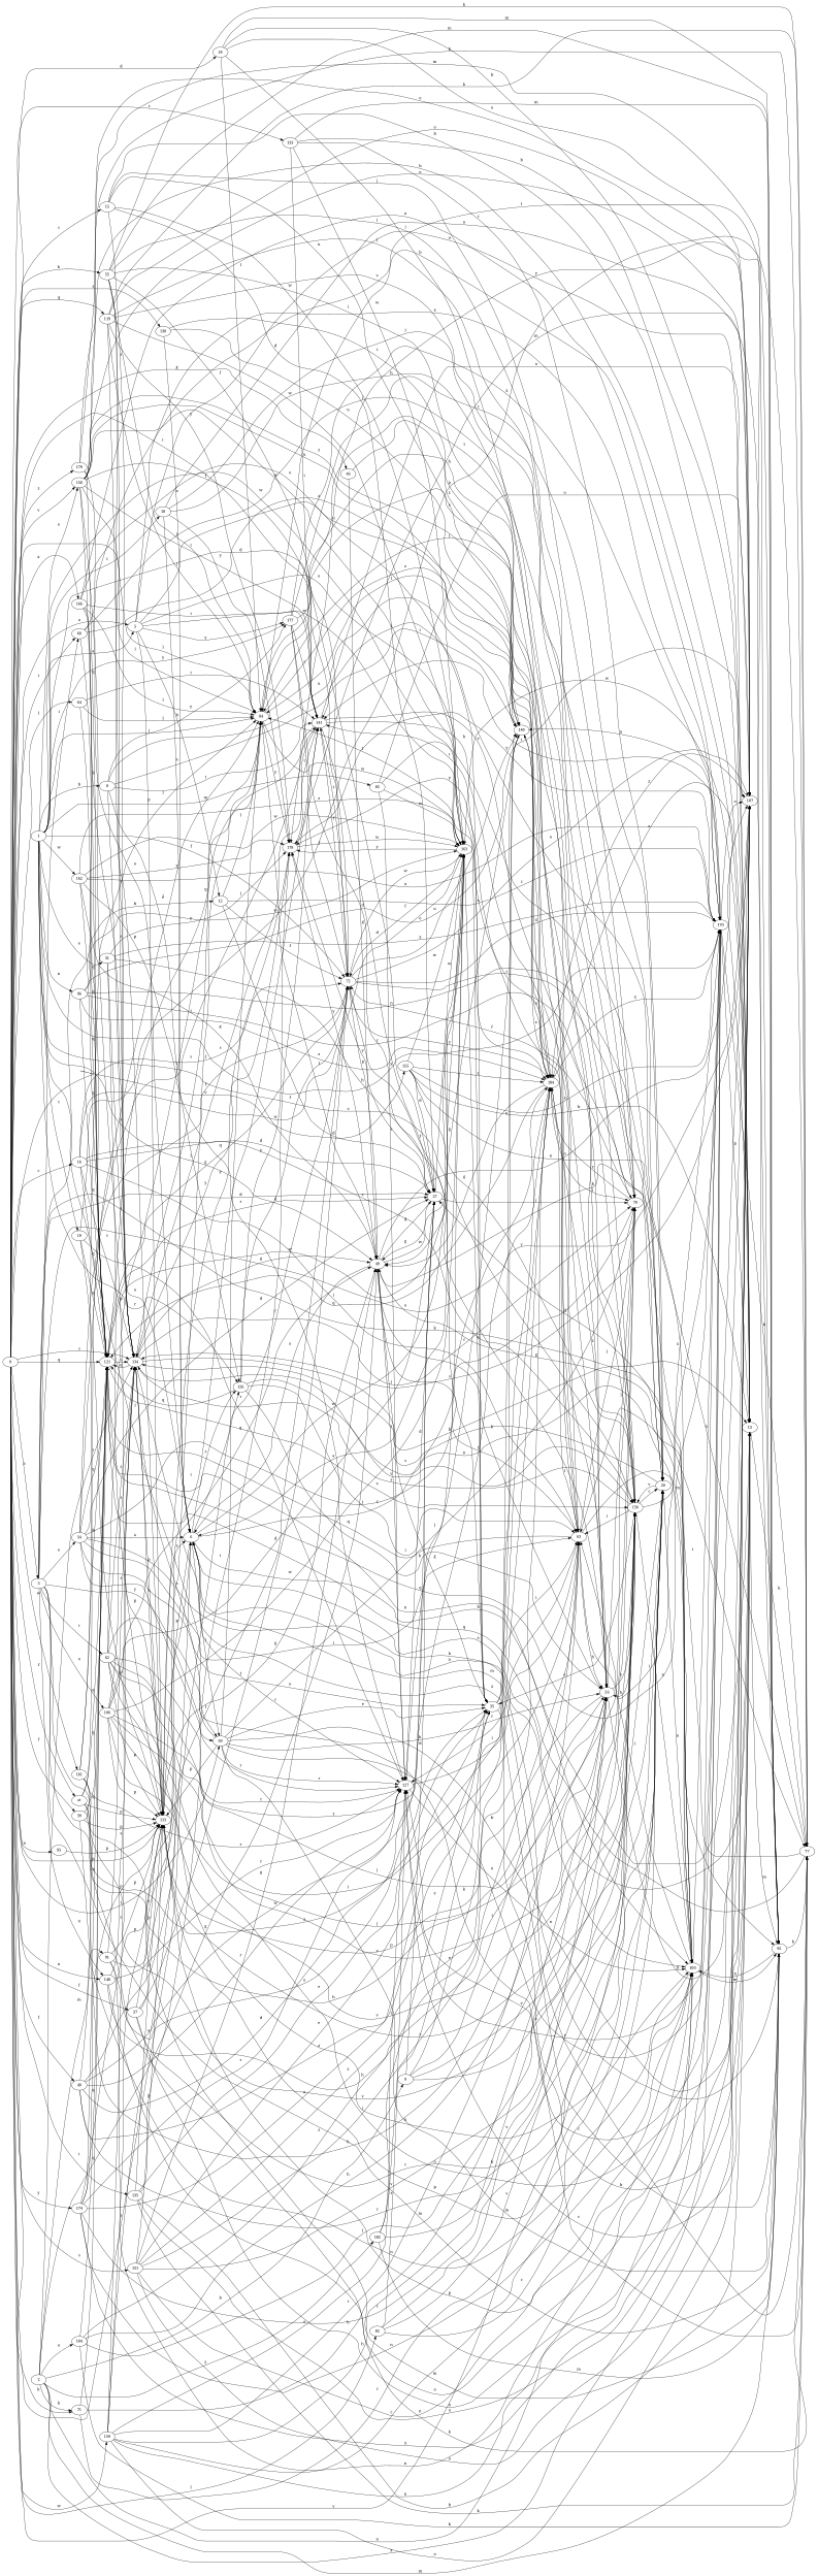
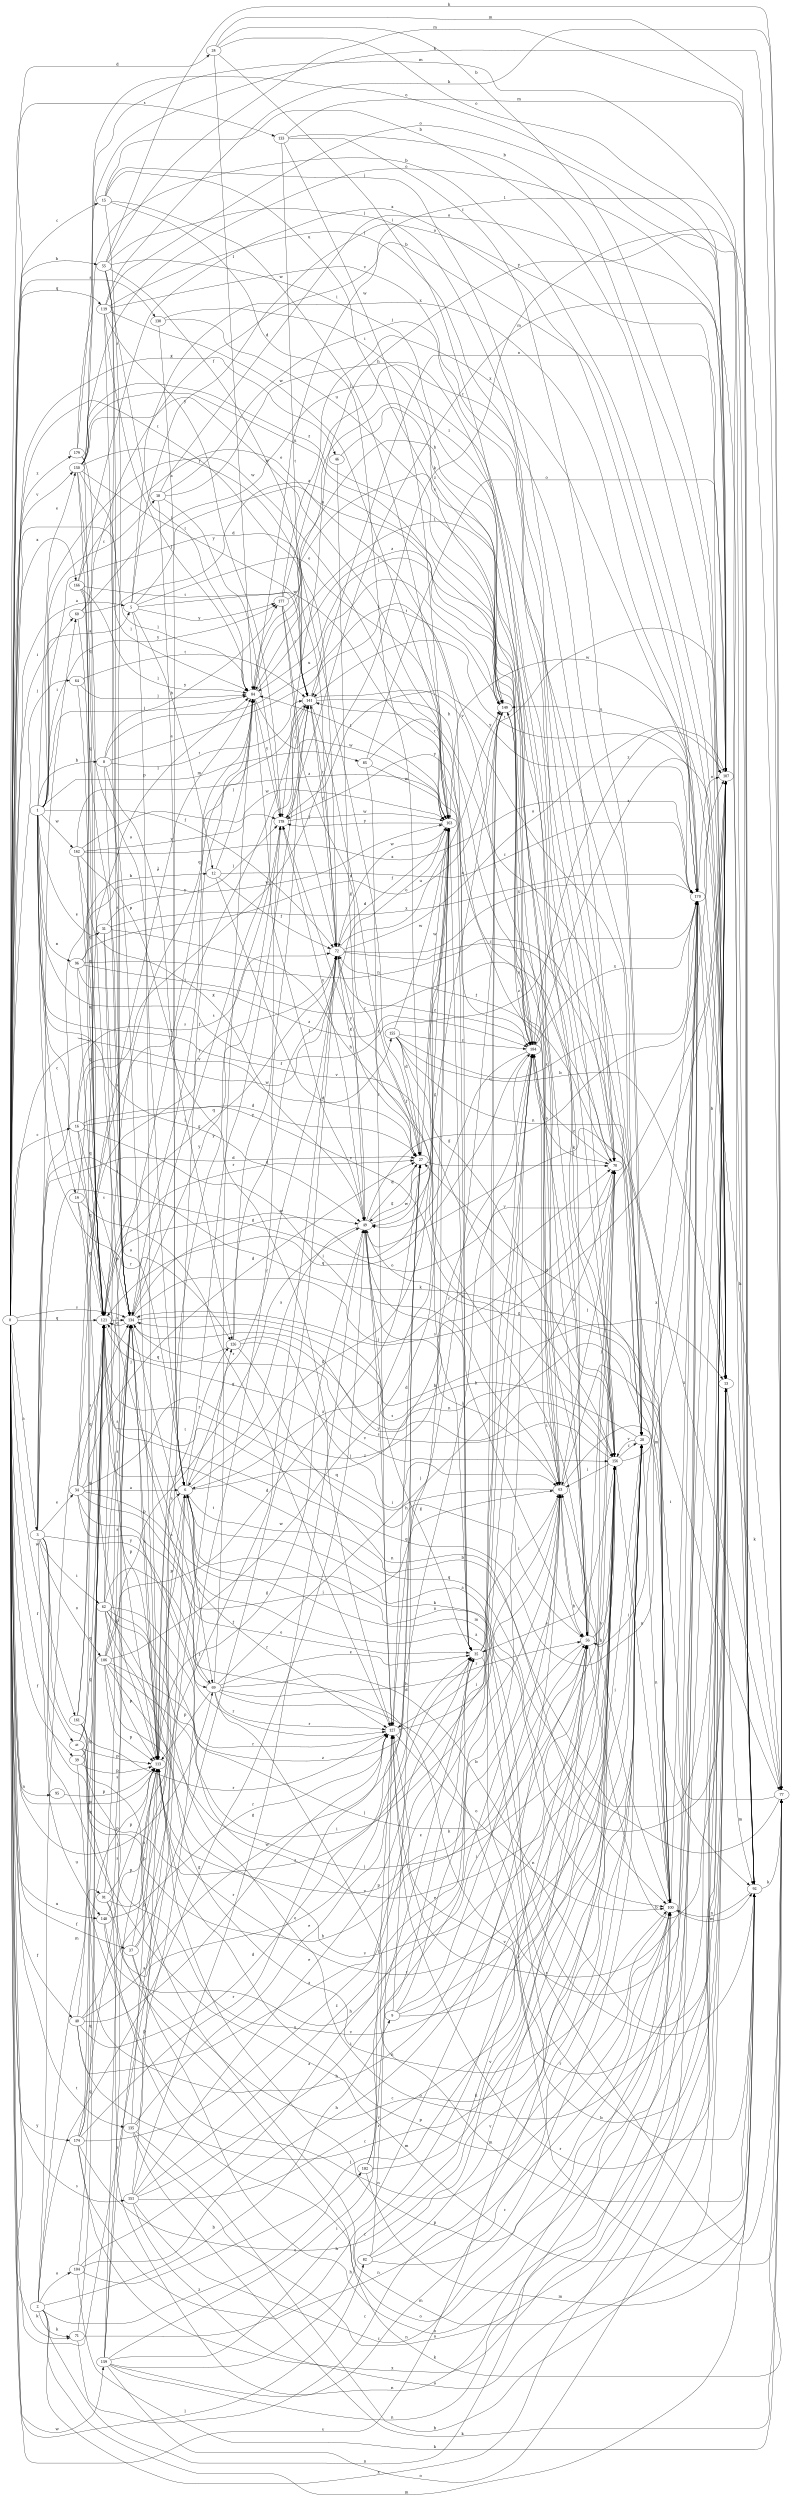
  strict digraph {
    fontname="Noto Serif"
    rankdir=LR
    node [fontname="Noto Serif"]
    edge [fontname="Noto Serif"]
    0
    3
    5
    15
    16
    24
    37
    39
    40
    41
    46
    55
    60
    64
    69
    71
    82
    84
    95
    113
    119
    121
    126
    130
    n25 [label=151]
    133
    134
    135
    141
    148
    150
    155
    156
    159
    161
    166
    174
    179
    27
    34
    92
    12
    56
    62
    77
    106
    107
    184
    163
    170
    177
    35
    149
    13
    70
    n56 [label=72]
    63
    20
    127
    100
    49
    178
    6
    1
    8
    18
    19
    31
    85
    96
    162
    2
    9
    91
    104
    182
    0 -> 3 [label=a]
    0 -> 5 [label=a]
    0 -> 15 [label=c]
    0 -> 16 [label=c]
    0 -> 24 [label=d]
    0 -> 37 [label=f]
    0 -> 39 [label=f]
    0 -> 40 [label=f]
    0 -> 41 [label=f]
    0 -> 46 [label=g]
    0 -> 55 [label=h]
    0 -> 60 [label=i]
    0 -> 64 [label=j]
    0 -> 69 [label=j]
    0 -> 71 [label=k]
    0 -> 82 [label=l]
    0 -> 84 [label=l]
    0 -> 95 [label=n]
    0 -> 113 [label=p]
    0 -> 119 [label=q]
    0 -> 121 [label=q]
    0 -> 126 [label=r]
    0 -> 130 [label=s]
    0 -> n25 [label=s]
    0 -> 133 [label=s]
    0 -> 134 [label=s]
    0 -> 135 [label=t]
    0 -> 141 [label=t]
    0 -> 148 [label=u]
    0 -> 150 [label=v]
    0 -> 155 [label=v]
    0 -> 156 [label=v]
    0 -> 159 [label=w]
    0 -> 161 [label=w]
    0 -> 166 [label=x]
    0 -> 174 [label=y]
    0 -> 179 [label=z]
    3 -> 60 [label=i]
    3 -> 69 [label=y]
    3 -> 148 [label=u]
    3 -> 27 [label=d]
    3 -> 34 [label=e]
    3 -> 92 [label=m]
    3 -> 12 [label=b]
    3 -> 56 [label=h]
    3 -> 62 [label=i]
    3 -> 77 [label=k]
    3 -> 106 [label=o]
    3 -> 107 [label=o]
    3 -> 184 [label=z]
    5 -> 113 [label=p]
    5 -> 12 [label=b]
    5 -> 107 [label=o]
    5 -> 163 [label=w]
    5 -> 170 [label=x]
    5 -> 177 [label=y]
    5 -> 35 [label=e]
    5 -> 149 [label=u]
    15 -> 134 [label=s]
    15 -> 27 [label=d]
    15 -> 163 [label=w]
    15 -> 149 [label=u]
    15 -> 13 [label=b]
    15 -> 70 [label=j]
    16 -> 121 [label=q]
    16 -> 134 [label=s]
    16 -> 156 [label=v]
    16 -> 27 [label=d]
    16 -> 163 [label=w]
    16 -> n56 [label=f]
    16 -> 63 [label=i]
    24 -> 84 [label=l]
    24 -> 92 [label=m]
    24 -> 107 [label=o]
    24 -> 13 [label=b]
    24 -> 63 [label=i]
    37 -> 84 [label=l]
    37 -> 113 [label=p]
    37 -> 107 [label=o]
    37 -> n56 [label=f]
    37 -> 20 [label=c]
    39 -> 113 [label=p]
    39 -> 121 [label=q]
    39 -> 56 [label=h]
    40 -> 121 [label=q]
    40 -> 27 [label=d]
    40 -> 184 [label=z]
    40 -> 163 [label=w]
    40 -> n56 [label=f]
    40 -> 20 [label=c]
    40 -> 127 [label=r]
    41 -> 84 [label=l]
    41 -> 113 [label=p]
    41 -> 121 [label=q]
    41 -> 77 [label=k]
    41 -> 100 [label=n]
    46 -> 184 [label=z]
    46 -> 49 [label=g]
    55 -> 84 [label=l]
    55 -> 113 [label=p]
    55 -> 134 [label=s]
    55 -> 92 [label=m]
    55 -> 77 [label=k]
    55 -> 70 [label=j]
    55 -> n56 [label=f]
    55 -> 63 [label=i]
    60 -> 121 [label=q]
    60 -> 184 [label=z]
    60 -> 13 [label=b]
    60 -> 70 [label=j]
    64 -> 84 [label=l]
    64 -> 121 [label=q]
    64 -> 141 [label=t]
    69 -> 84 [label=l]
    69 -> 113 [label=p]
    69 -> 134 [label=s]
    69 -> 92 [label=m]
    69 -> 56 [label=h]
    69 -> 107 [label=o]
    69 -> 35 [label=e]
    69 -> 13 [label=b]
    69 -> 70 [label=j]
    69 -> 127 [label=r]
    71 -> 121 [label=q]
    71 -> 56 [label=h]
    71 -> 20 [label=c]
    82 -> 156 [label=v]
    82 -> 56 [label=h]
    82 -> 20 [label=c]
    82 -> 127 [label=r]
    84 -> 134 [label=s]
    84 -> 156 [label=v]
    84 -> 184 [label=z]
    84 -> 163 [label=w]
    84 -> 178 [label=y]
    95 -> 113 [label=p]
    113 -> 134 [label=s]
    113 -> 20 [label=c]
    113 -> 49 [label=g]
    113 -> 178 [label=y]
    113 -> 6 [label=a]
    119 -> 84 [label=l]
    119 -> 134 [label=s]
    119 -> 156 [label=v]
    119 -> 77 [label=k]
    119 -> 107 [label=o]
    119 -> 163 [label=w]
    119 -> 70 [label=j]
    119 -> 178 [label=y]
    121 -> 134 [label=s]
    121 -> 156 [label=v]
    121 -> 27 [label=d]
    121 -> 163 [label=w]
    121 -> 100 [label=n]
    126 -> 121 [label=q]
    126 -> 56 [label=h]
    126 -> n56 [label=f]
    126 -> 63 [label=i]
    126 -> 100 [label=n]
    126 -> 178 [label=y]
    130 -> 149 [label=u]
    130 -> 63 [label=i]
    130 -> 6 [label=a]
    n25 -> 113 [label=p]
    n25 -> 156 [label=v]
    n25 -> 107 [label=o]
    n25 -> 184 [label=z]
    n25 -> 35 [label=e]
    n25 -> 63 [label=i]
    n25 -> 100 [label=n]
    n25 -> 49 [label=g]
    133 -> 141 [label=t]
    133 -> 92 [label=m]
    133 -> 163 [label=w]
    133 -> 13 [label=b]
    133 -> 20 [label=c]
    134 -> 113 [label=p]
    134 -> 121 [label=q]
    134 -> 156 [label=v]
    134 -> 13 [label=b]
    134 -> 70 [label=j]
    134 -> 127 [label=r]
    134 -> 49 [label=g]
    134 -> 178 [label=y]
    135 -> 113 [label=p]
    135 -> 141 [label=t]
    135 -> 77 [label=k]
    135 -> 107 [label=o]
    135 -> 35 [label=e]
    135 -> 13 [label=b]
    141 -> 121 [label=q]
    141 -> 134 [label=s]
    141 -> 156 [label=v]
    141 -> 27 [label=d]
    141 -> 56 [label=h]
    141 -> 107 [label=o]
    141 -> n56 [label=f]
    148 -> 134 [label=s]
    148 -> 56 [label=h]
    148 -> 107 [label=o]
    148 -> 127 [label=r]
    150 -> 84 [label=l]
    150 -> 113 [label=p]
    150 -> 121 [label=q]
    150 -> 141 [label=t]
    150 -> 77 [label=k]
    150 -> 107 [label=o]
    150 -> 184 [label=z]
    150 -> 163 [label=w]
    150 -> 149 [label=u]
    150 -> 13 [label=b]
    150 -> n56 [label=f]
    155 -> 156 [label=v]
    155 -> 27 [label=d]
    155 -> 184 [label=z]
    155 -> 163 [label=w]
    155 -> 170 [label=x]
    155 -> 13 [label=b]
    155 -> 100 [label=n]
    156 -> 84 [label=l]
    156 -> 134 [label=s]
    156 -> 56 [label=h]
    156 -> 184 [label=z]
    156 -> 170 [label=x]
    156 -> 35 [label=e]
    156 -> 63 [label=i]
    156 -> 20 [label=c]
    156 -> 100 [label=n]
    159 -> 113 [label=p]
    159 -> 134 [label=s]
    159 -> 56 [label=h]
    159 -> 107 [label=o]
    159 -> 35 [label=e]
    159 -> 63 [label=i]
    159 -> 20 [label=c]
    159 -> 100 [label=n]
    159 -> 6 [label=a]
    161 -> 84 [label=l]
    161 -> 121 [label=q]
    161 -> 156 [label=v]
    161 -> 92 [label=m]
    161 -> 127 [label=r]
    166 -> 84 [label=l]
    166 -> 121 [label=q]
    166 -> 141 [label=t]
    166 -> 170 [label=x]
    166 -> 35 [label=e]
    166 -> 6 [label=a]
    174 -> 113 [label=p]
    174 -> 121 [label=q]
    174 -> 141 [label=t]
    174 -> 170 [label=x]
    174 -> 149 [label=u]
    174 -> 20 [label=c]
    174 -> 127 [label=r]
    174 -> 100 [label=n]
    179 -> 121 [label=q]
    179 -> 92 [label=m]
    179 -> 107 [label=o]
    179 -> 6 [label=a]
    27 -> 163 [label=w]
    27 -> 70 [label=j]
    27 -> 49 [label=g]
    27 -> 178 [label=y]
    34 -> 121 [label=q]
    34 -> 141 [label=t]
    34 -> 27 [label=d]
    34 -> 77 [label=k]
    34 -> 35 [label=e]
    34 -> 70 [label=j]
    34 -> n56 [label=f]
    34 -> 63 [label=i]
    34 -> 127 [label=r]
    34 -> 6 [label=a]
    92 -> 84 [label=l]
    92 -> 77 [label=k]
    92 -> 100 [label=n]
    92 -> 178 [label=y]
    92 -> 6 [label=a]
    12 -> 84 [label=l]
    12 -> 27 [label=d]
    12 -> 170 [label=x]
    12 -> n56 [label=f]
    56 -> 113 [label=p]
    56 -> 156 [label=v]
    56 -> 13 [label=b]
    56 -> 70 [label=j]
    56 -> 178 [label=y]
    62 -> 84 [label=l]
    62 -> 113 [label=p]
    62 -> 134 [label=s]
    62 -> 156 [label=v]
    62 -> 77 [label=k]
    62 -> 107 [label=o]
    62 -> 70 [label=j]
    62 -> 127 [label=r]
    62 -> 100 [label=n]
    77 -> 121 [label=q]
    77 -> 63 [label=i]
    106 -> 113 [label=p]
    106 -> 134 [label=s]
    106 -> 156 [label=v]
    106 -> 27 [label=d]
    106 -> 184 [label=z]
    106 -> 163 [label=w]
    106 -> 70 [label=j]
    106 -> 63 [label=i]
    106 -> 49 [label=g]
    107 -> 134 [label=s]
    107 -> 184 [label=z]
    107 -> 127 [label=r]
    184 -> 121 [label=q]
    184 -> 170 [label=x]
    184 -> 149 [label=u]
    184 -> 70 [label=j]
    184 -> 63 [label=i]
    184 -> 49 [label=g]
    163 -> 84 [label=l]
    163 -> 35 [label=e]
    163 -> n56 [label=f]
    163 -> 178 [label=y]
    163 -> 6 [label=a]
    170 -> 113 [label=p]
    170 -> 121 [label=q]
    170 -> 141 [label=t]
    170 -> 77 [label=k]
    170 -> 107 [label=o]
    170 -> 149 [label=u]
    170 -> 13 [label=b]
    170 -> 63 [label=i]
    170 -> 127 [label=r]
    170 -> 178 [label=y]
    177 -> 141 [label=t]
    177 -> 27 [label=d]
    177 -> 56 [label=h]
    177 -> 170 [label=x]
    177 -> n56 [label=f]
    177 -> 20 [label=c]
    35 -> 149 [label=u]
    35 -> 13 [label=b]
    35 -> n56 [label=f]
    35 -> 63 [label=i]
    35 -> 49 [label=g]
    149 -> 84 [label=l]
    149 -> 141 [label=t]
    149 -> 184 [label=z]
    149 -> 127 [label=r]
    149 -> 49 [label=g]
    13 -> 92 [label=m]
    13 -> 77 [label=k]
    13 -> 184 [label=z]
    13 -> 163 [label=w]
    13 -> 127 [label=r]
    13 -> 6 [label=a]
    70 -> 184 [label=z]
    70 -> n56 [label=f]
    n56 -> 121 [label=q]
    n56 -> 141 [label=t]
    n56 -> 107 [label=o]
    n56 -> 184 [label=z]
    n56 -> 163 [label=w]
    n56 -> 170 [label=x]
    n56 -> 149 [label=u]
    n56 -> 20 [label=c]
    n56 -> 49 [label=g]
    63 -> 121 [label=q]
    63 -> 141 [label=t]
    63 -> 92 [label=m]
    63 -> 56 [label=h]
    63 -> 70 [label=j]
    63 -> 127 [label=r]
    20 -> 84 [label=l]
    20 -> 134 [label=s]
    20 -> 156 [label=v]
    20 -> 100 [label=n]
    127 -> 27 [label=d]
    127 -> 63 [label=i]
    127 -> 100 [label=n]
    100 -> 113 [label=p]
    100 -> 27 [label=d]
    100 -> 92 [label=m]
    100 -> 170 [label=x]
    100 -> 63 [label=i]
    100 -> 49 [label=g]
    49 -> 84 [label=l]
    49 -> 27 [label=d]
    49 -> 56 [label=h]
    49 -> 77 [label=k]
    49 -> 107 [label=o]
    49 -> 163 [label=w]
    49 -> 63 [label=i]
    49 -> 127 [label=r]
    49 -> 178 [label=y]
    49 -> 6 [label=a]
    178 -> 141 [label=t]
    178 -> 92 [label=m]
    178 -> 163 [label=w]
    6 -> 69 [label=j]
    6 -> 113 [label=p]
    6 -> 126 [label=r]
    6 -> 92 [label=m]
    6 -> 184 [label=z]
-   6 -> 163 [label=w]
+   6 -> 163 [label=g]
    6 -> 13 [label=b]
    6 -> n56 [label=f]
    6 -> 100 [label=n]
    1 -> 5 [label=a]
    1 -> 69 [label=j]
    1 -> 84 [label=l]
    1 -> 126 [label=r]
    1 -> 150 [label=e]
    1 -> 156 [label=v]
    1 -> 27 [label=d]
    1 -> 163 [label=w]
    1 -> 170 [label=x]
    1 -> 177 [label=y]
    1 -> n56 [label=f]
    1 -> 49 [label=g]
    1 -> 8 [label=b]
    1 -> 18 [label=c]
    1 -> 19 [label=c]
    1 -> 31 [label=e]
    1 -> 85 [label=m]
    1 -> 96 [label=n]
    1 -> 162 [label=w]
    8 -> 126 [label=r]
    8 -> 134 [label=s]
    8 -> 141 [label=t]
    8 -> 177 [label=y]
    8 -> 149 [label=u]
    8 -> 20 [label=c]
    18 -> 56 [label=h]
    18 -> 107 [label=o]
    18 -> 70 [label=j]
    18 -> 178 [label=y]
    18 -> 6 [label=a]
    19 -> 113 [label=p]
    19 -> 121 [label=q]
    19 -> 77 [label=k]
    19 -> 127 [label=r]
    31 -> 113 [label=p]
    31 -> 134 [label=s]
    31 -> 56 [label=h]
    31 -> 170 [label=x]
    31 -> 178 [label=y]
    85 -> 107 [label=o]
    85 -> 163 [label=w]
    85 -> 20 [label=c]
    85 -> 127 [label=r]
    96 -> 121 [label=q]
    96 -> 107 [label=o]
    96 -> 184 [label=z]
    96 -> 163 [label=w]
    96 -> 20 [label=c]
    96 -> 100 [label=n]
    162 -> 121 [label=q]
    162 -> 184 [label=z]
    162 -> 163 [label=w]
    162 -> 170 [label=x]
    162 -> 127 [label=r]
    162 -> 49 [label=g]
    162 -> 178 [label=y]
    2 -> 71 [label=k]
    2 -> 134 [label=s]
    2 -> 92 [label=m]
    2 -> 170 [label=x]
    2 -> 100 [label=n]
    2 -> 49 [label=g]
    2 -> 9 [label=b]
    2 -> 91 [label=m]
    2 -> 104 [label=o]
    2 -> 182 [label=z]
    9 -> 156 [label=v]
    9 -> 27 [label=d]
    9 -> 35 [label=e]
    9 -> 63 [label=i]
    9 -> 20 [label=c]
    91 -> 113 [label=p]
    91 -> 134 [label=s]
    91 -> 35 [label=e]
    91 -> 100 [label=n]
    91 -> 6 [label=a]
    104 -> 121 [label=q]
    104 -> 56 [label=h]
    104 -> 77 [label=k]
    104 -> 184 [label=z]
    104 -> 70 [label=j]
    182 -> 156 [label=v]
    182 -> 92 [label=m]
    182 -> 35 [label=e]
    182 -> 127 [label=r]
  }
